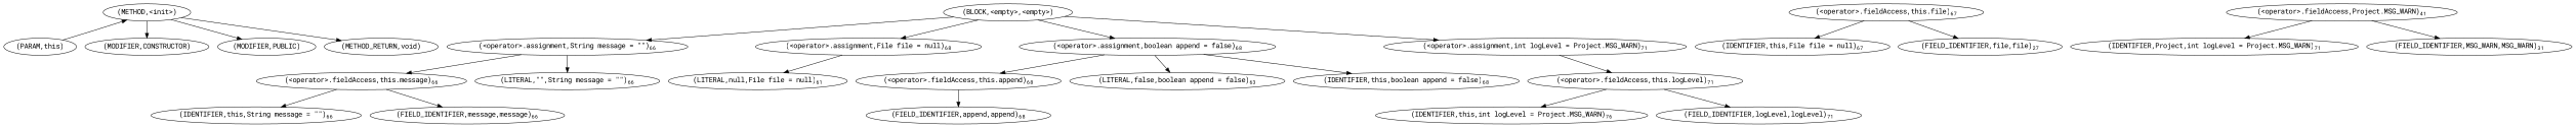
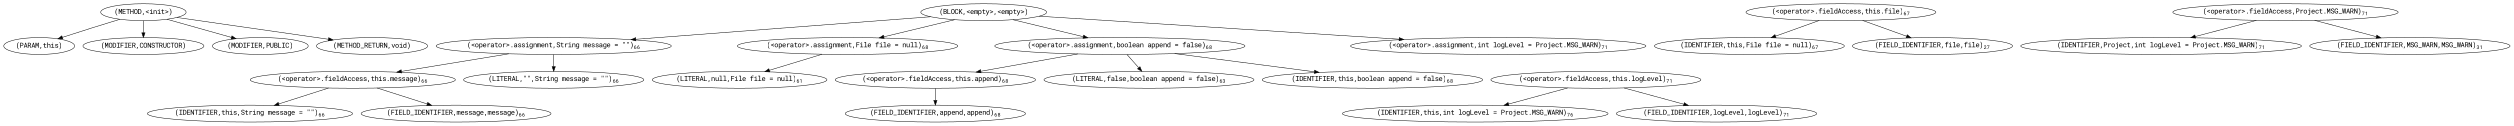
  digraph {
    fontname="Roboto Mono"
    node [fontname="Roboto Mono"]
    edge [fontname="Roboto Mono"]
    n1 [label=<(METHOD,&lt;init&gt;)>]
    n2 [label=<(PARAM,this)>]
    n3 [label=<(MODIFIER,CONSTRUCTOR)>]
    n4 [label=<(MODIFIER,PUBLIC)>]
    n5 [label=<(METHOD_RETURN,void)>]
    n6 [label=<(BLOCK,&lt;empty&gt;,&lt;empty&gt;)>]
    n7 [label=<(&lt;operator&gt;.assignment,String message = &quot;&quot;)<SUB>66</SUB>>]
    n8 [label=<(&lt;operator&gt;.assignment,File file = null)<SUB>68</SUB>>]
    n9 [label=<(&lt;operator&gt;.assignment,boolean append = false)<SUB>68</SUB>>]
    n10 [label=<(&lt;operator&gt;.assignment,int logLevel = Project.MSG_WARN)<SUB>71</SUB>>]
    n11 [label=<(&lt;operator&gt;.fieldAccess,this.message)<SUB>66</SUB>>]
    n12 [label=<(LITERAL,&quot;&quot;,String message = &quot;&quot;)<SUB>66</SUB>>]
    n13 [label=<(LITERAL,null,File file = null)<SUB>61</SUB>>]
    n14 [label=<(&lt;operator&gt;.fieldAccess,this.append)<SUB>68</SUB>>]
    n15 [label=<(LITERAL,false,boolean append = false)<SUB>63</SUB>>]
    n16 [label=<(IDENTIFIER,this,boolean append = false)<SUB>68</SUB>>]
    n17 [label=<(&lt;operator&gt;.fieldAccess,this.logLevel)<SUB>71</SUB>>]
    n18 [label=<(IDENTIFIER,this,String message = &quot;&quot;)<SUB>66</SUB>>]
    n19 [label=<(FIELD_IDENTIFIER,message,message)<SUB>66</SUB>>]
    n20 [label=<(&lt;operator&gt;.fieldAccess,this.file)<SUB>67</SUB>>]
    n21 [label=<(IDENTIFIER,this,File file = null)<SUB>67</SUB>>]
    n22 [label=<(FIELD_IDENTIFIER,file,file)<SUB>27</SUB>>]
    n23 [label=<(FIELD_IDENTIFIER,append,append)<SUB>68</SUB>>]
    n24 [label=<(IDENTIFIER,this,int logLevel = Project.MSG_WARN)<SUB>76</SUB>>]
    n25 [label=<(FIELD_IDENTIFIER,logLevel,logLevel)<SUB>71</SUB>>]
-   n26 [label=<(&lt;operator&gt;.fieldAccess,Project.MSG_WARN)<SUB>41</SUB>>]
+   n26 [label=<(&lt;operator&gt;.fieldAccess,Project.MSG_WARN)<SUB>71</SUB>>]
    n27 [label=<(IDENTIFIER,Project,int logLevel = Project.MSG_WARN)<SUB>71</SUB>>]
    n28 [label=<(FIELD_IDENTIFIER,MSG_WARN,MSG_WARN)<SUB>31</SUB>>]
-   n2 -> n1
+   n1 -> n2
    n1 -> n3
    n1 -> n4
    n1 -> n5
    n6 -> n7
    n6 -> n8
    n6 -> n9
    n6 -> n10
    n7 -> n11
    n7 -> n12
    n8 -> n13
    n9 -> n14
    n9 -> n15
    n9 -> n16
-   n10 -> n17
    n11 -> n18
    n11 -> n19
    n14 -> n23
    n17 -> n24
    n17 -> n25
    n20 -> n21
    n20 -> n22
    n26 -> n27
    n26 -> n28
  }
